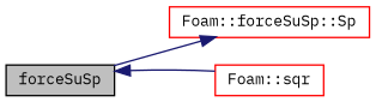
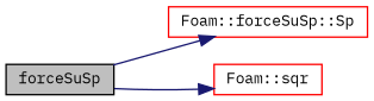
  digraph {
    fontname="IBM Plex Mono"
    rankdir=LR
    node [color=red fontname="IBM Plex Mono" fontsize=10 shape=record]
    edge [color=midnightblue fontname="IBM Plex Mono" fontsize=10 labelfontname=Helvetica labelfontsize=10 style=solid]
    n1 [color=black fillcolor=grey75 fontcolor=black height=0.2 label=forceSuSp style=filled width=0.4]
    n2 [height=0.2 label="Foam::forceSuSp::Sp" width=0.4]
    n3 [height=0.2 label="Foam::sqr" width=0.4]
    n1 -> n2
-   n3 -> n1
+   n1 -> n3
  }
